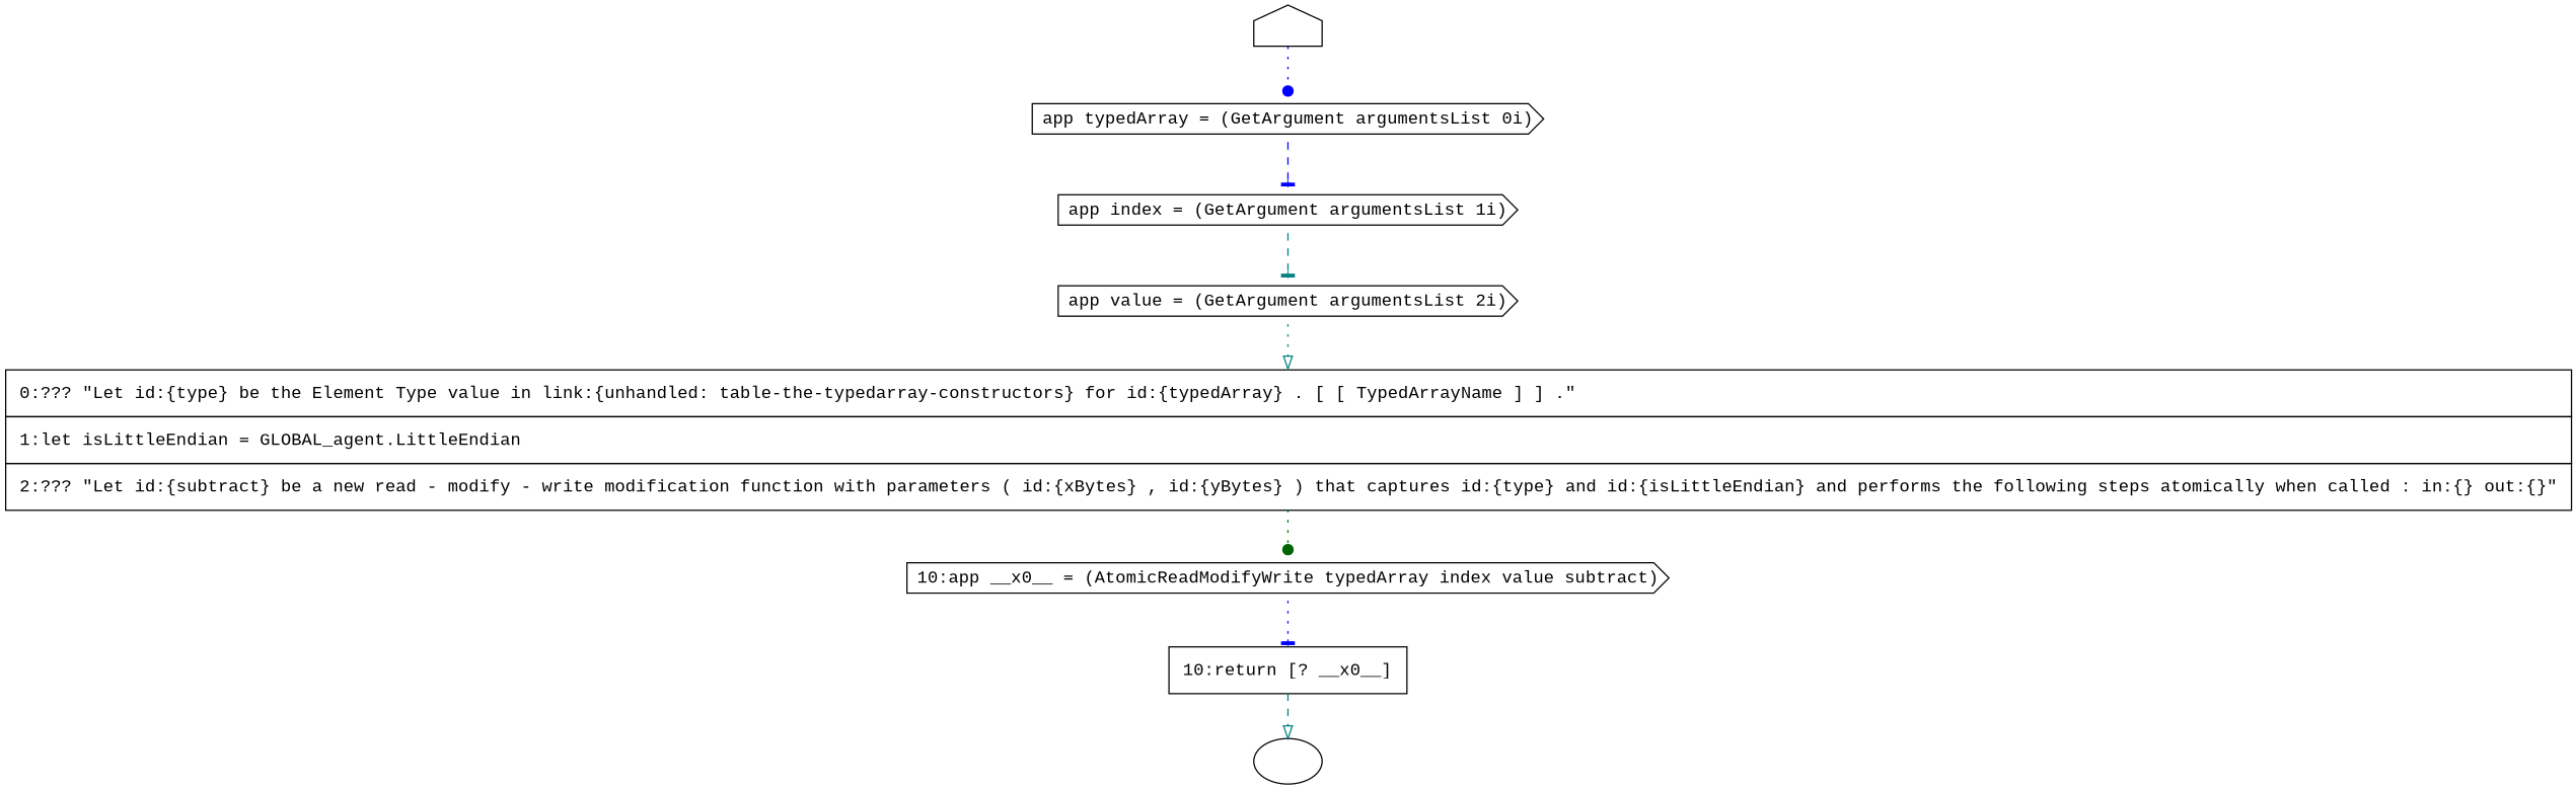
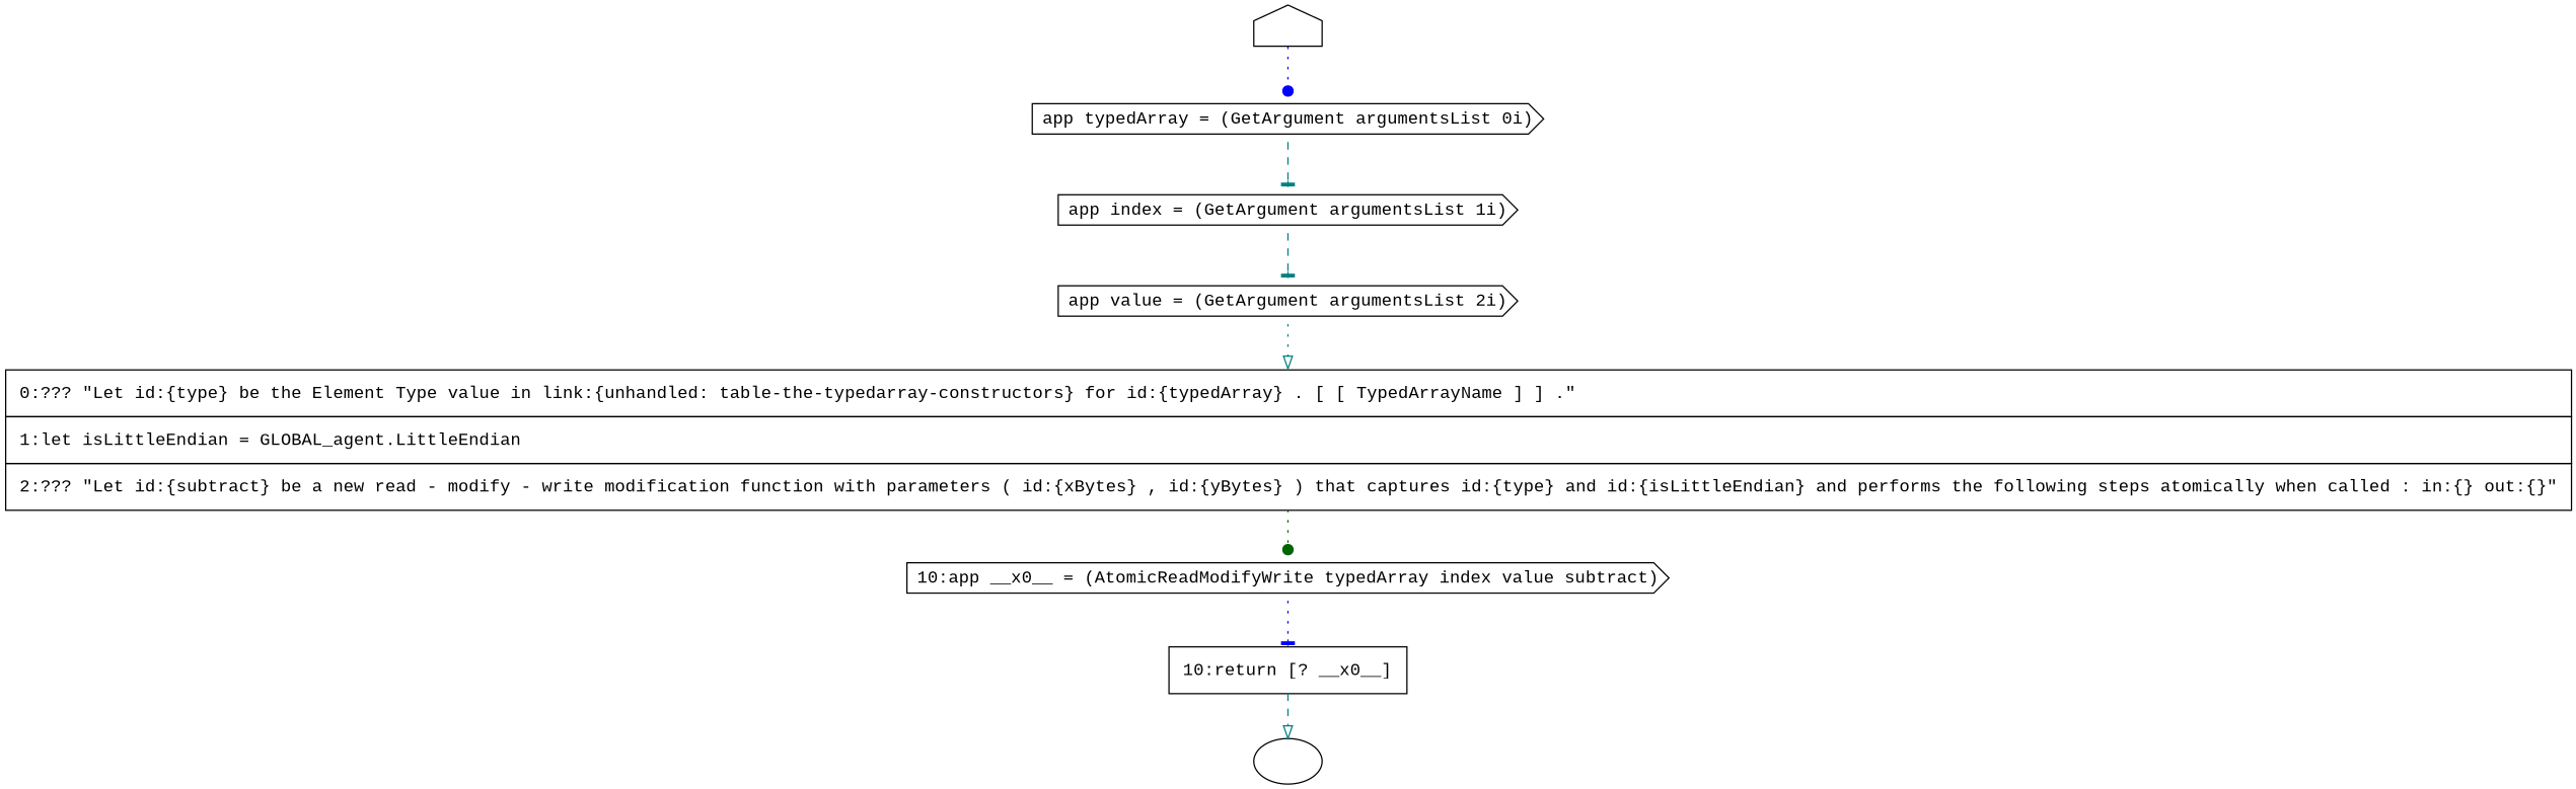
  digraph {
    fontname="Liberation Mono"
    node [color=black fillcolor=white fontname="Liberation Mono" shape=cds style=filled]
    edge [arrowhead=tee color=teal fontname="Liberation Mono" style=dotted]
    n1 [label=<<font color="black">app index = (GetArgument argumentsList 1i)</font>>]
    n2 [label=<<font color="black">app value = (GetArgument argumentsList 2i)</font>>]
    n3 [label=<<font color="black">     <table border="0" cellborder="1" cellspacing="0" cellpadding="10">       <tr><td align="left">0:??? &quot;Let id:{type} be the Element Type value in link:{unhandled: table-the-typedarray-constructors} for id:{typedArray} . [ [ TypedArrayName ] ] .&quot;</td></tr>       <tr><td align="left">1:let isLittleEndian = GLOBAL_agent.LittleEndian</td></tr>       <tr><td align="left">2:??? &quot;Let id:{subtract} be a new read - modify - write modification function with parameters ( id:{xBytes} , id:{yBytes} ) that captures id:{type} and id:{isLittleEndian} and performs the following steps atomically when called : in:{} out:{}&quot;</td></tr>     </table>   </font>> margin=0 shape=none]
    n4 [label=<<font color="black">10:app __x0__ = (AtomicReadModifyWrite typedArray index value subtract)</font>>]
    n5 [label=<<font color="black">     <table border="0" cellborder="1" cellspacing="0" cellpadding="10">       <tr><td align="left">10:return [? __x0__]</td></tr>     </table>   </font>> margin=0 shape=none]
    n6 [label=" " shape=ellipse]
    n7 [label=" " shape=house]
    n8 [label=<<font color="black">app typedArray = (GetArgument argumentsList 0i)</font>>]
    n1 -> n2 [style=dashed]
    n2 -> n3 [arrowhead=onormal]
    n3 -> n4 [arrowhead=dot color=darkgreen]
    n4 -> n5 [color=blue]
    n5 -> n6 [arrowhead=onormal style=dashed]
    n7 -> n8 [arrowhead=dot color=blue]
-   n8 -> n1 [color=blue style=dashed]
+   n8 -> n1 [style=dashed]
  }
